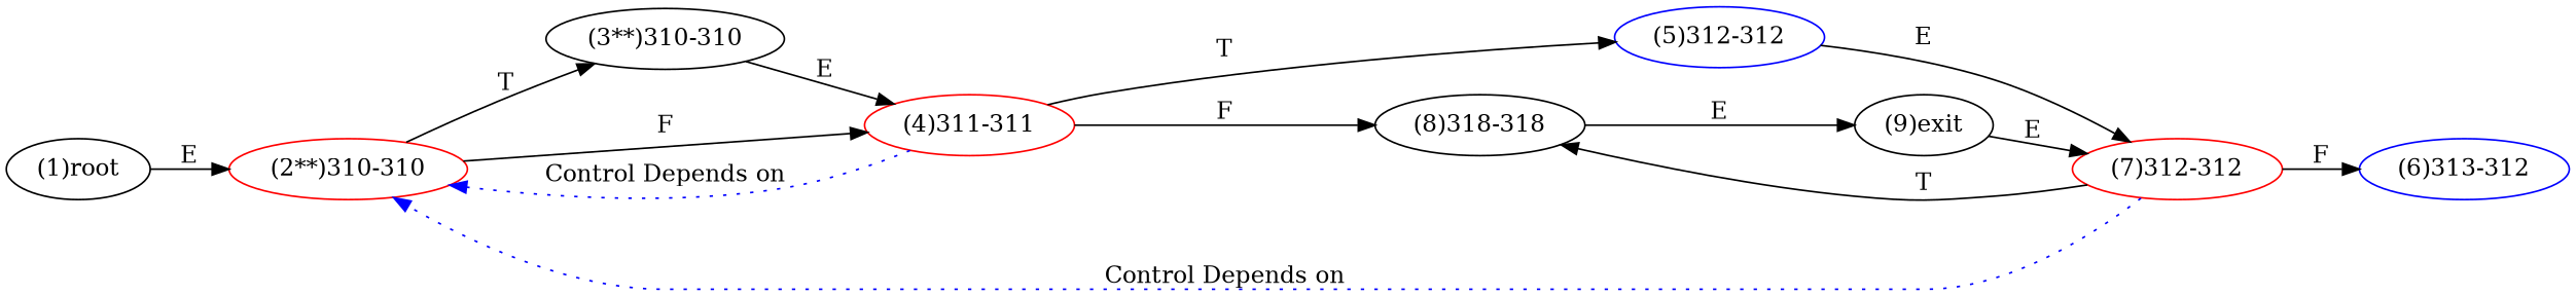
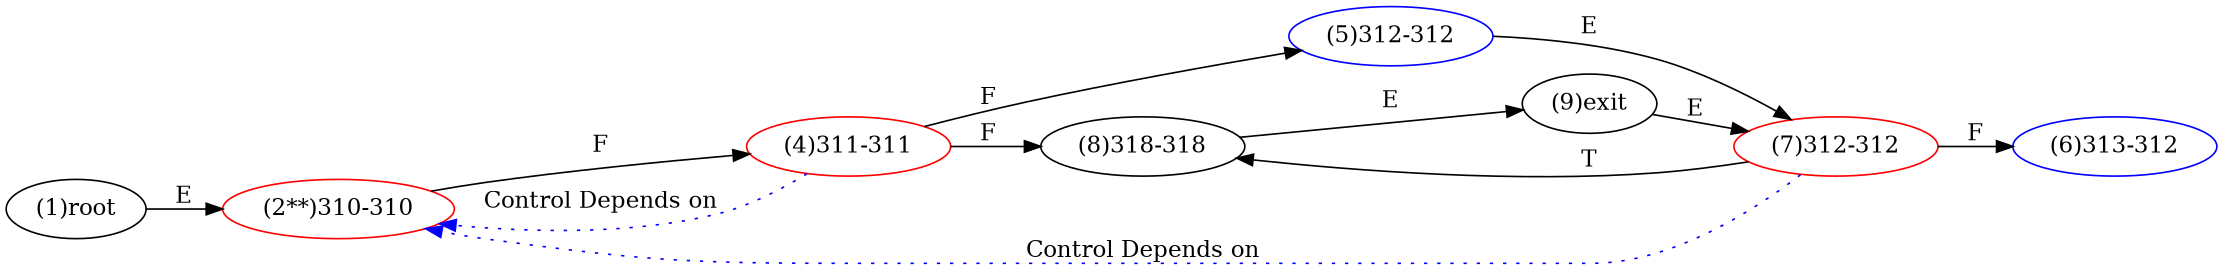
  digraph {
    rankdir=LR
    n1 [label="(1)root"]
    n2 [color=red label="(2**)310-310"]
-   n3 [label="(3**)310-310"]
    n4 [color=red label="(4)311-311"]
    n5 [color=blue label="(5)312-312"]
    n6 [label="(8)318-318"]
    n7 [color=red label="(7)312-312"]
    n8 [label="(9)exit"]
    n9 [color=blue label="(6)313-312"]
    n1 -> n2 [label=E]
-   n2 -> n3 [label=T]
    n2 -> n4 [label=F]
-   n3 -> n4 [label=E]
    n4 -> n2 [color=blue label="Control Depends on" style=dotted]
-   n4 -> n5 [label=T]
+   n4 -> n5 [label=F]
    n4 -> n6 [label=F]
    n5 -> n7 [label=E]
    n6 -> n8 [label=E]
    n7 -> n2 [color=blue label="Control Depends on" style=dotted]
    n7 -> n6 [label=T]
    n7 -> n9 [label=F]
    n8 -> n7 [label=E]
  }
